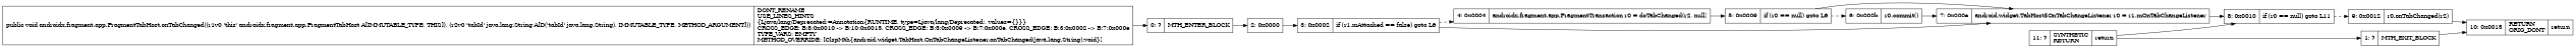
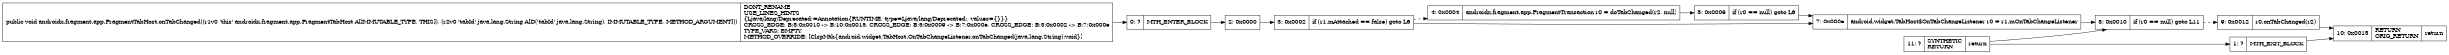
  digraph {
    rankdir=LR
    node [shape=record]
    n1 [label="{0\:\ ?|MTH_ENTER_BLOCK\l}"]
    n2 [label="{2\:\ 0x0000}"]
    n3 [label="{3\:\ 0x0002|if (r1.mAttached == false) goto L6\l}"]
    n4 [label="{4\:\ 0x0004|androidx.fragment.app.FragmentTransaction r0 = doTabChanged(r2, null)\l}"]
    n5 [label="{7\:\ 0x000e|android.widget.TabHost$OnTabChangeListener r0 = r1.mOnTabChangeListener\l}"]
    n6 [label="{5\:\ 0x0009|if (r0 == null) goto L6\l}"]
    n7 [label="{8\:\ 0x0010|if (r0 == null) goto L11\l}"]
-   n8 [label="{6\:\ 0x000b|r0.commit()\l}"]
    n9 [label="{9\:\ 0x0012|r0.onTabChanged(r2)\l}"]
-   n10 [label="{10\:\ 0x0015|RETURN\lORIG_DONT\l|return\l}"]
+   n10 [label="{10\:\ 0x0015|RETURN\lORIG_RETURN\l|return\l}"]
    n11 [label="{11\:\ ?|SYNTHETIC\lRETURN\l|return\l}"]
    n12 [label="{1\:\ ?|MTH_EXIT_BLOCK\l}"]
    n13 [label="{public void androidx.fragment.app.FragmentTabHost.onTabChanged((r1v0 'this' androidx.fragment.app.FragmentTabHost A[IMMUTABLE_TYPE, THIS]), (r2v0 'tabId' java.lang.String A[D('tabId' java.lang.String), IMMUTABLE_TYPE, METHOD_ARGUMENT]))  | DONT_RENAME\lUSE_LINES_HINTS\l\{Ljava\/lang\/Deprecated;=Annotation\{RUNTIME, type=Ljava\/lang\/Deprecated;, values=\{\}\}\}\lCROSS_EDGE: B:8:0x0010 \-\> B:10:0x0015, CROSS_EDGE: B:5:0x0009 \-\> B:7:0x000e, CROSS_EDGE: B:3:0x0002 \-\> B:7:0x000e\lTYPE_VARS: EMPTY\lMETHOD_OVERRIDE: [ClspMth\{android.widget.TabHost.OnTabChangeListener.onTabChanged(java.lang.String):void\}]\l}"]
    n1 -> n2
    n2 -> n3
    n3 -> n4 [style=dashed]
    n3 -> n5
    n4 -> n6
    n5 -> n7
    n6 -> n5
-   n6 -> n8 [style=dashed]
    n7 -> n9 [style=dashed]
-   n8 -> n5
    n9 -> n10
    n11 -> n7
    n11 -> n12
    n12 -> n10
    n13 -> n1
  }
